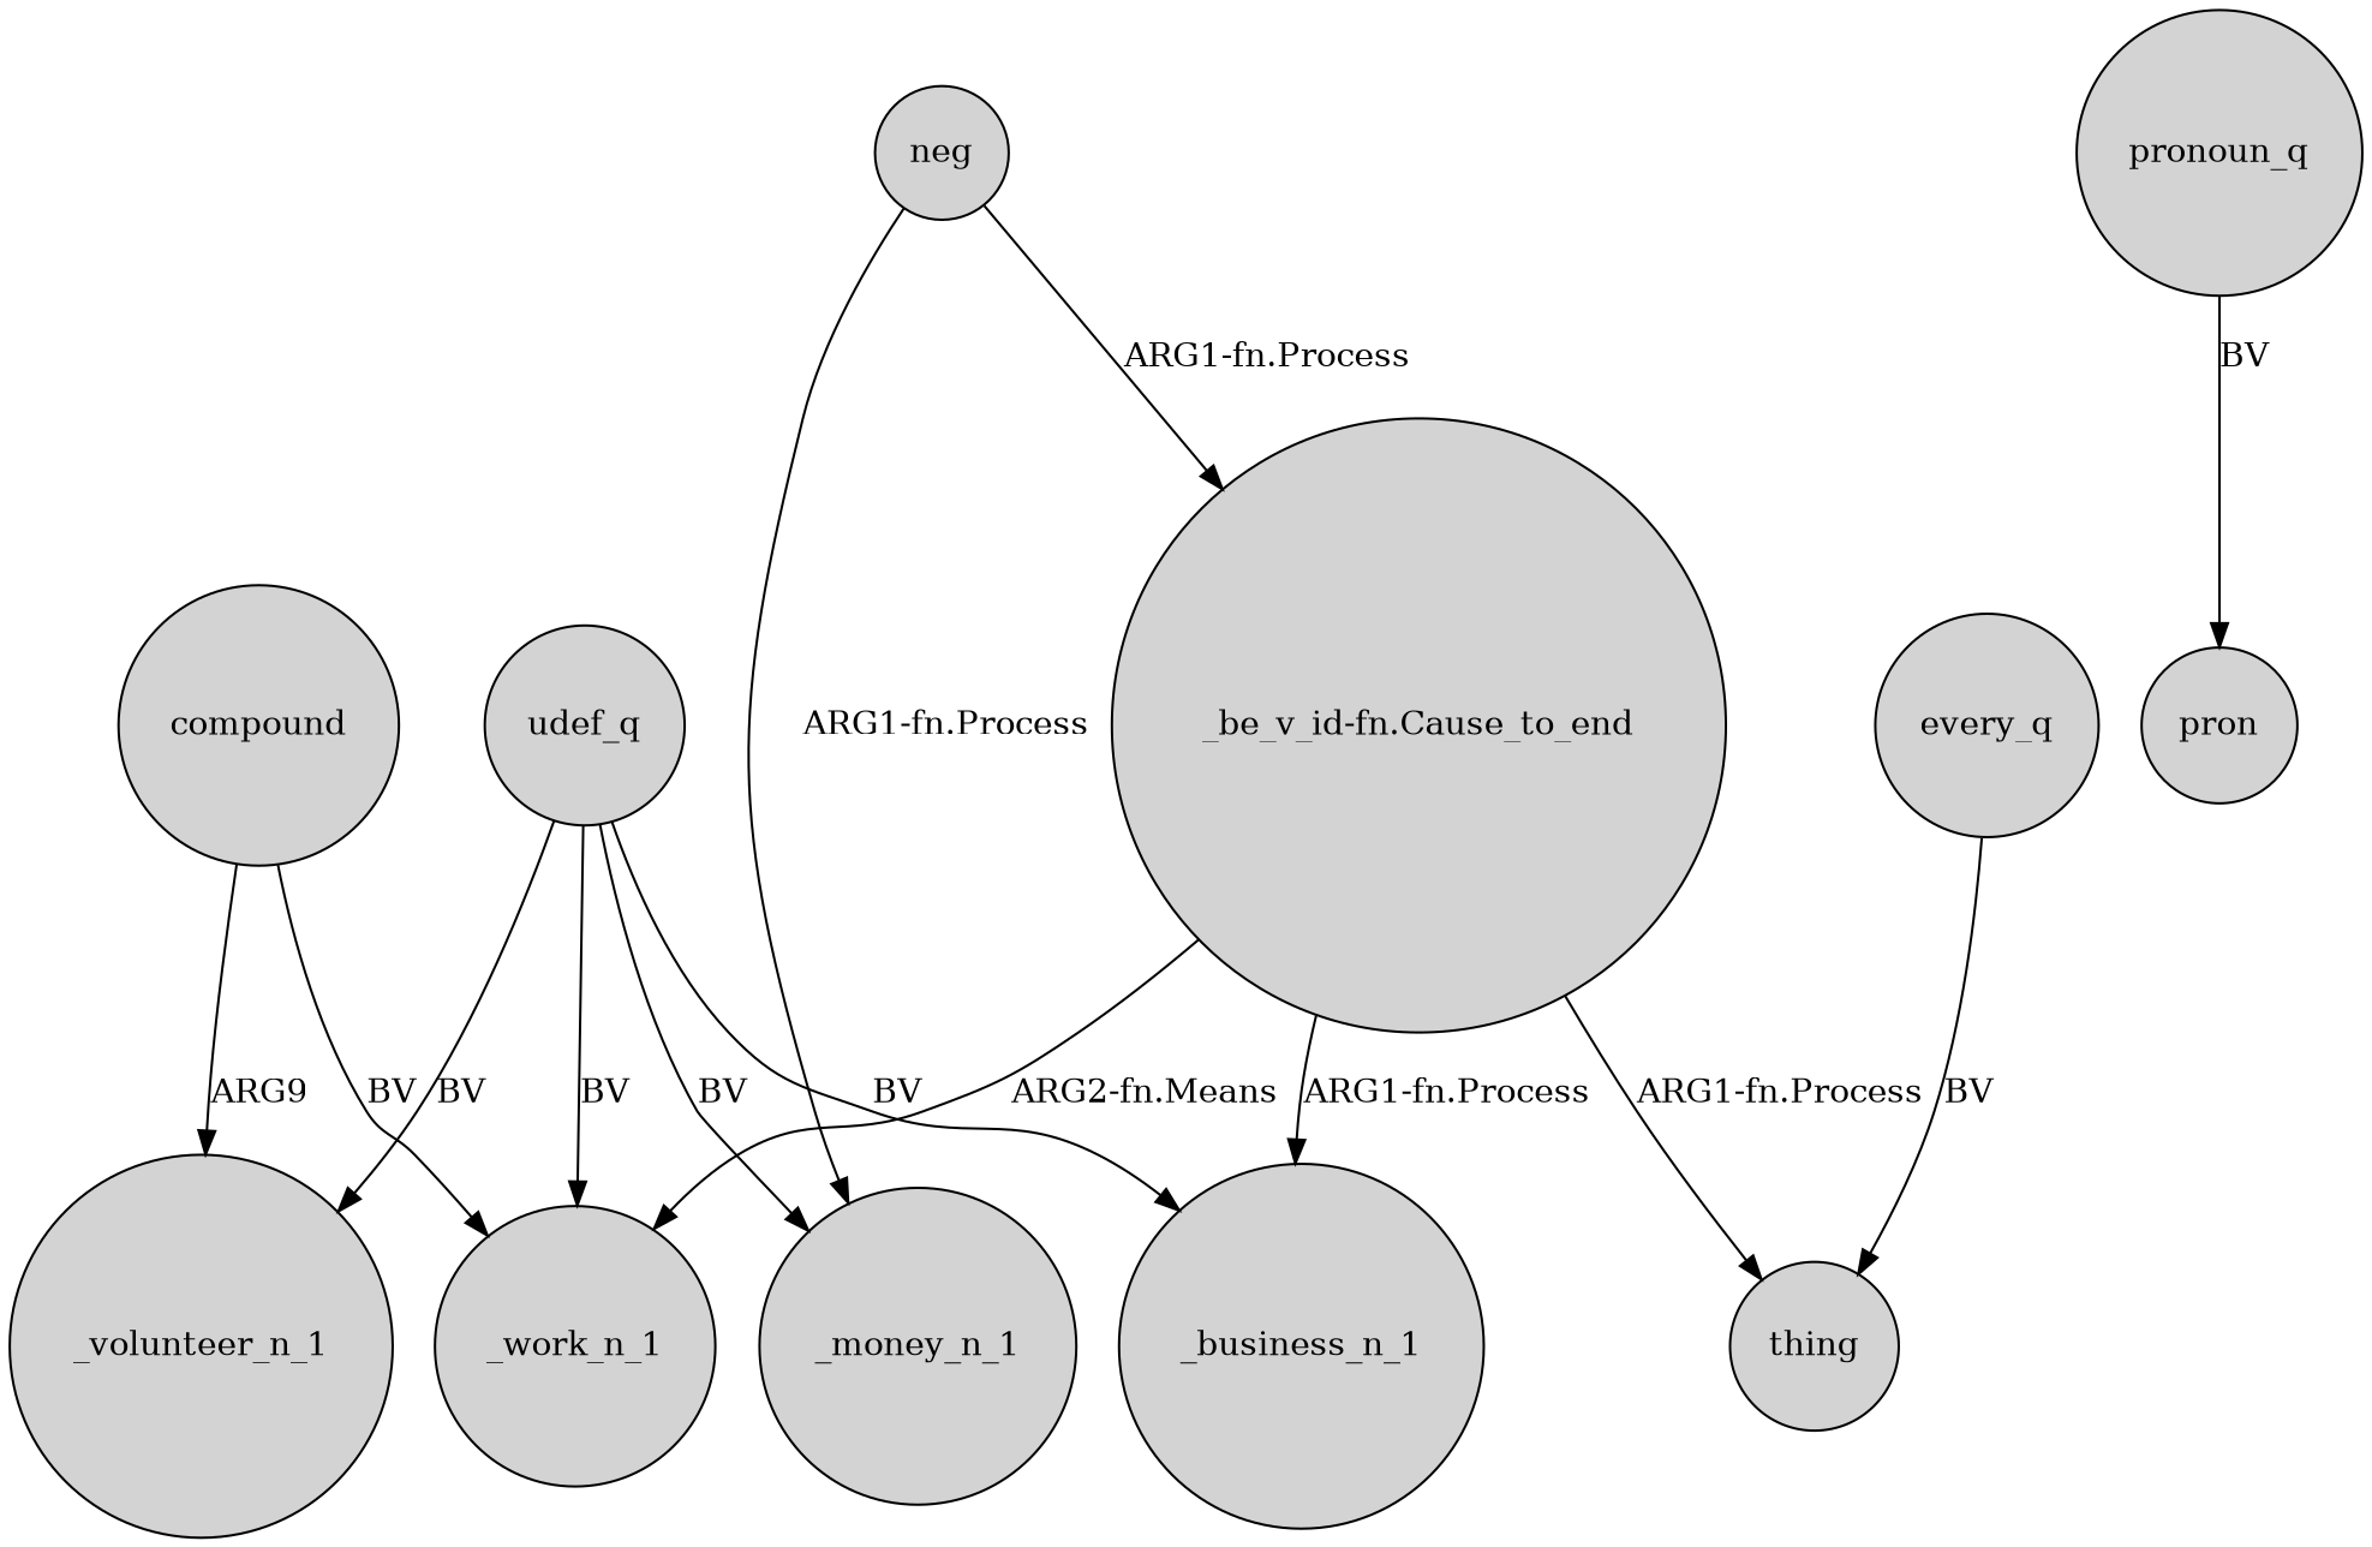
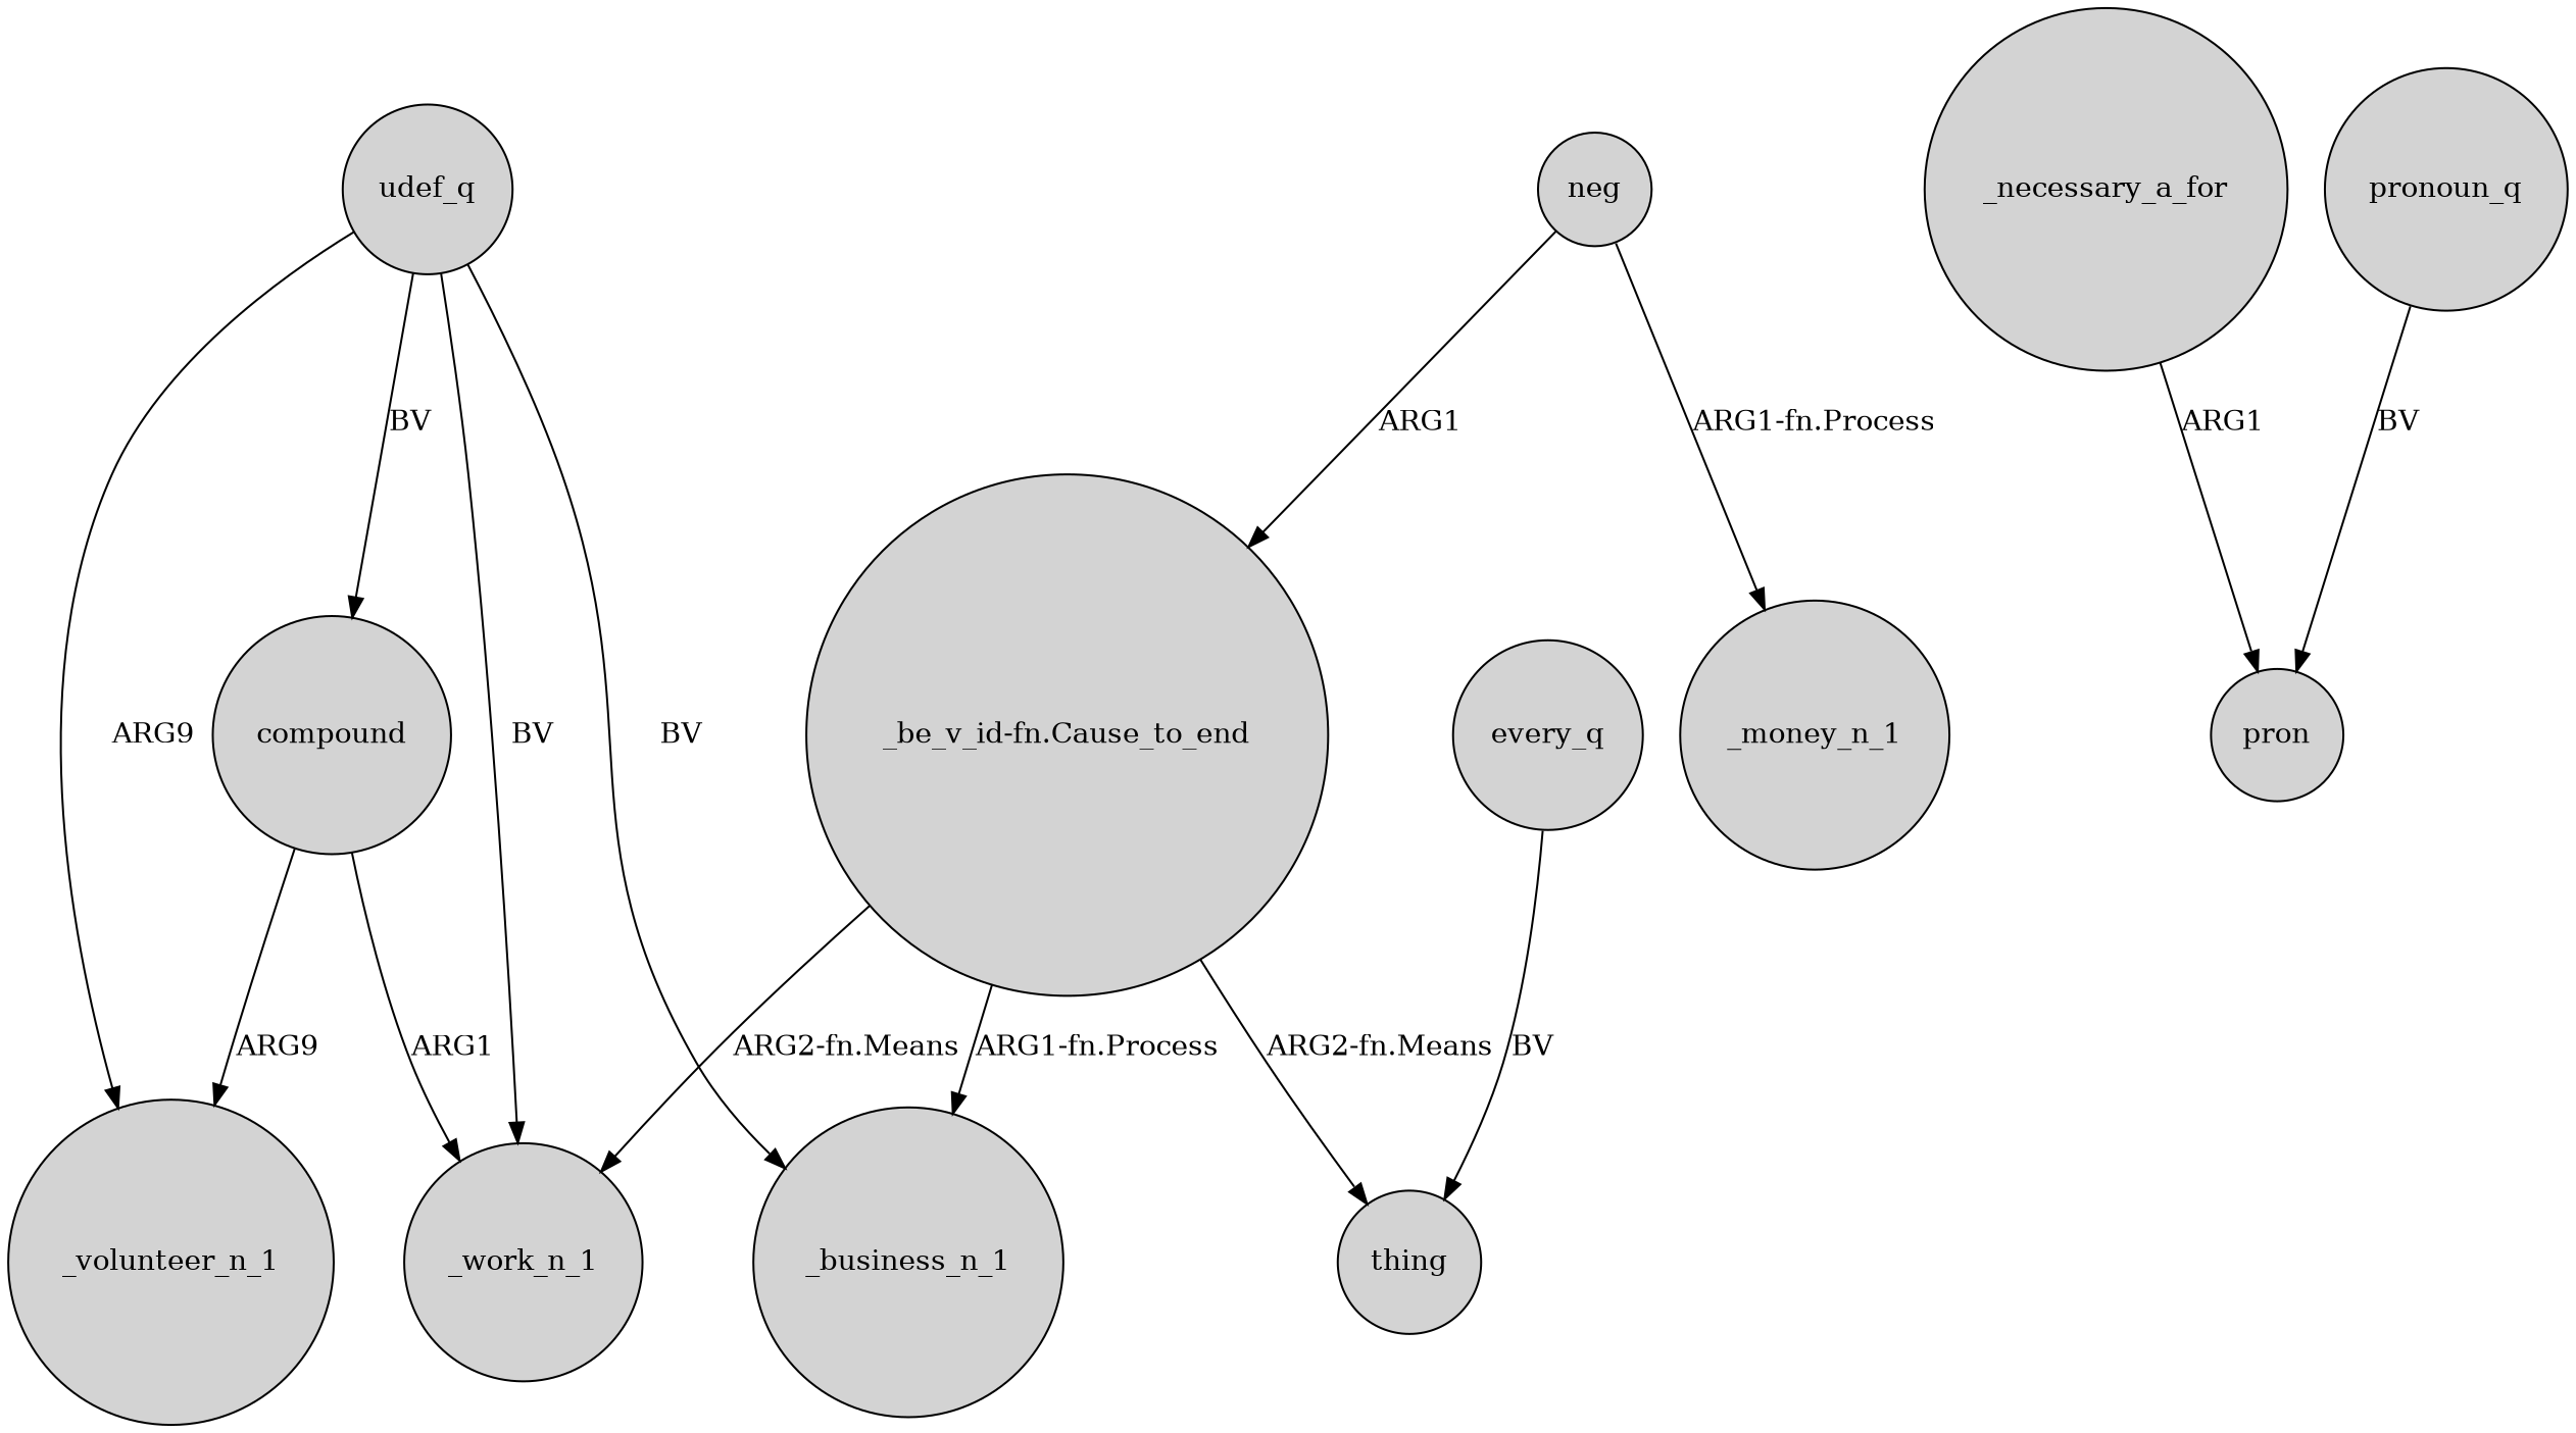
  digraph {
    node [shape=circle style=filled]
    udef_q
    _volunteer_n_1
    _money_n_1
    _work_n_1
    _business_n_1
+   _necessary_a_for
    pron
    "_be_v_id-fn.Cause_to_end"
    thing
    compound
    pronoun_q
    every_q
    neg
-   udef_q -> _volunteer_n_1 [label=BV]
-   udef_q -> _money_n_1 [label=BV]
+   udef_q -> _volunteer_n_1 [label=ARG9]
+   udef_q -> compound [label=BV]
    udef_q -> _work_n_1 [label=BV]
    udef_q -> _business_n_1 [label=BV]
+   _necessary_a_for -> pron [label=ARG1]
    "_be_v_id-fn.Cause_to_end" -> _work_n_1 [label="ARG2-fn.Means"]
    "_be_v_id-fn.Cause_to_end" -> _business_n_1 [label="ARG1-fn.Process"]
-   "_be_v_id-fn.Cause_to_end" -> thing [label="ARG1-fn.Process"]
+   "_be_v_id-fn.Cause_to_end" -> thing [label="ARG2-fn.Means"]
    compound -> _volunteer_n_1 [label=ARG9]
-   compound -> _work_n_1 [label=BV]
+   compound -> _work_n_1 [label=ARG1]
    pronoun_q -> pron [label=BV]
    every_q -> thing [label=BV]
    neg -> _money_n_1 [label="ARG1-fn.Process"]
-   neg -> "_be_v_id-fn.Cause_to_end" [label="ARG1-fn.Process"]
+   neg -> "_be_v_id-fn.Cause_to_end" [label=ARG1]
  }
